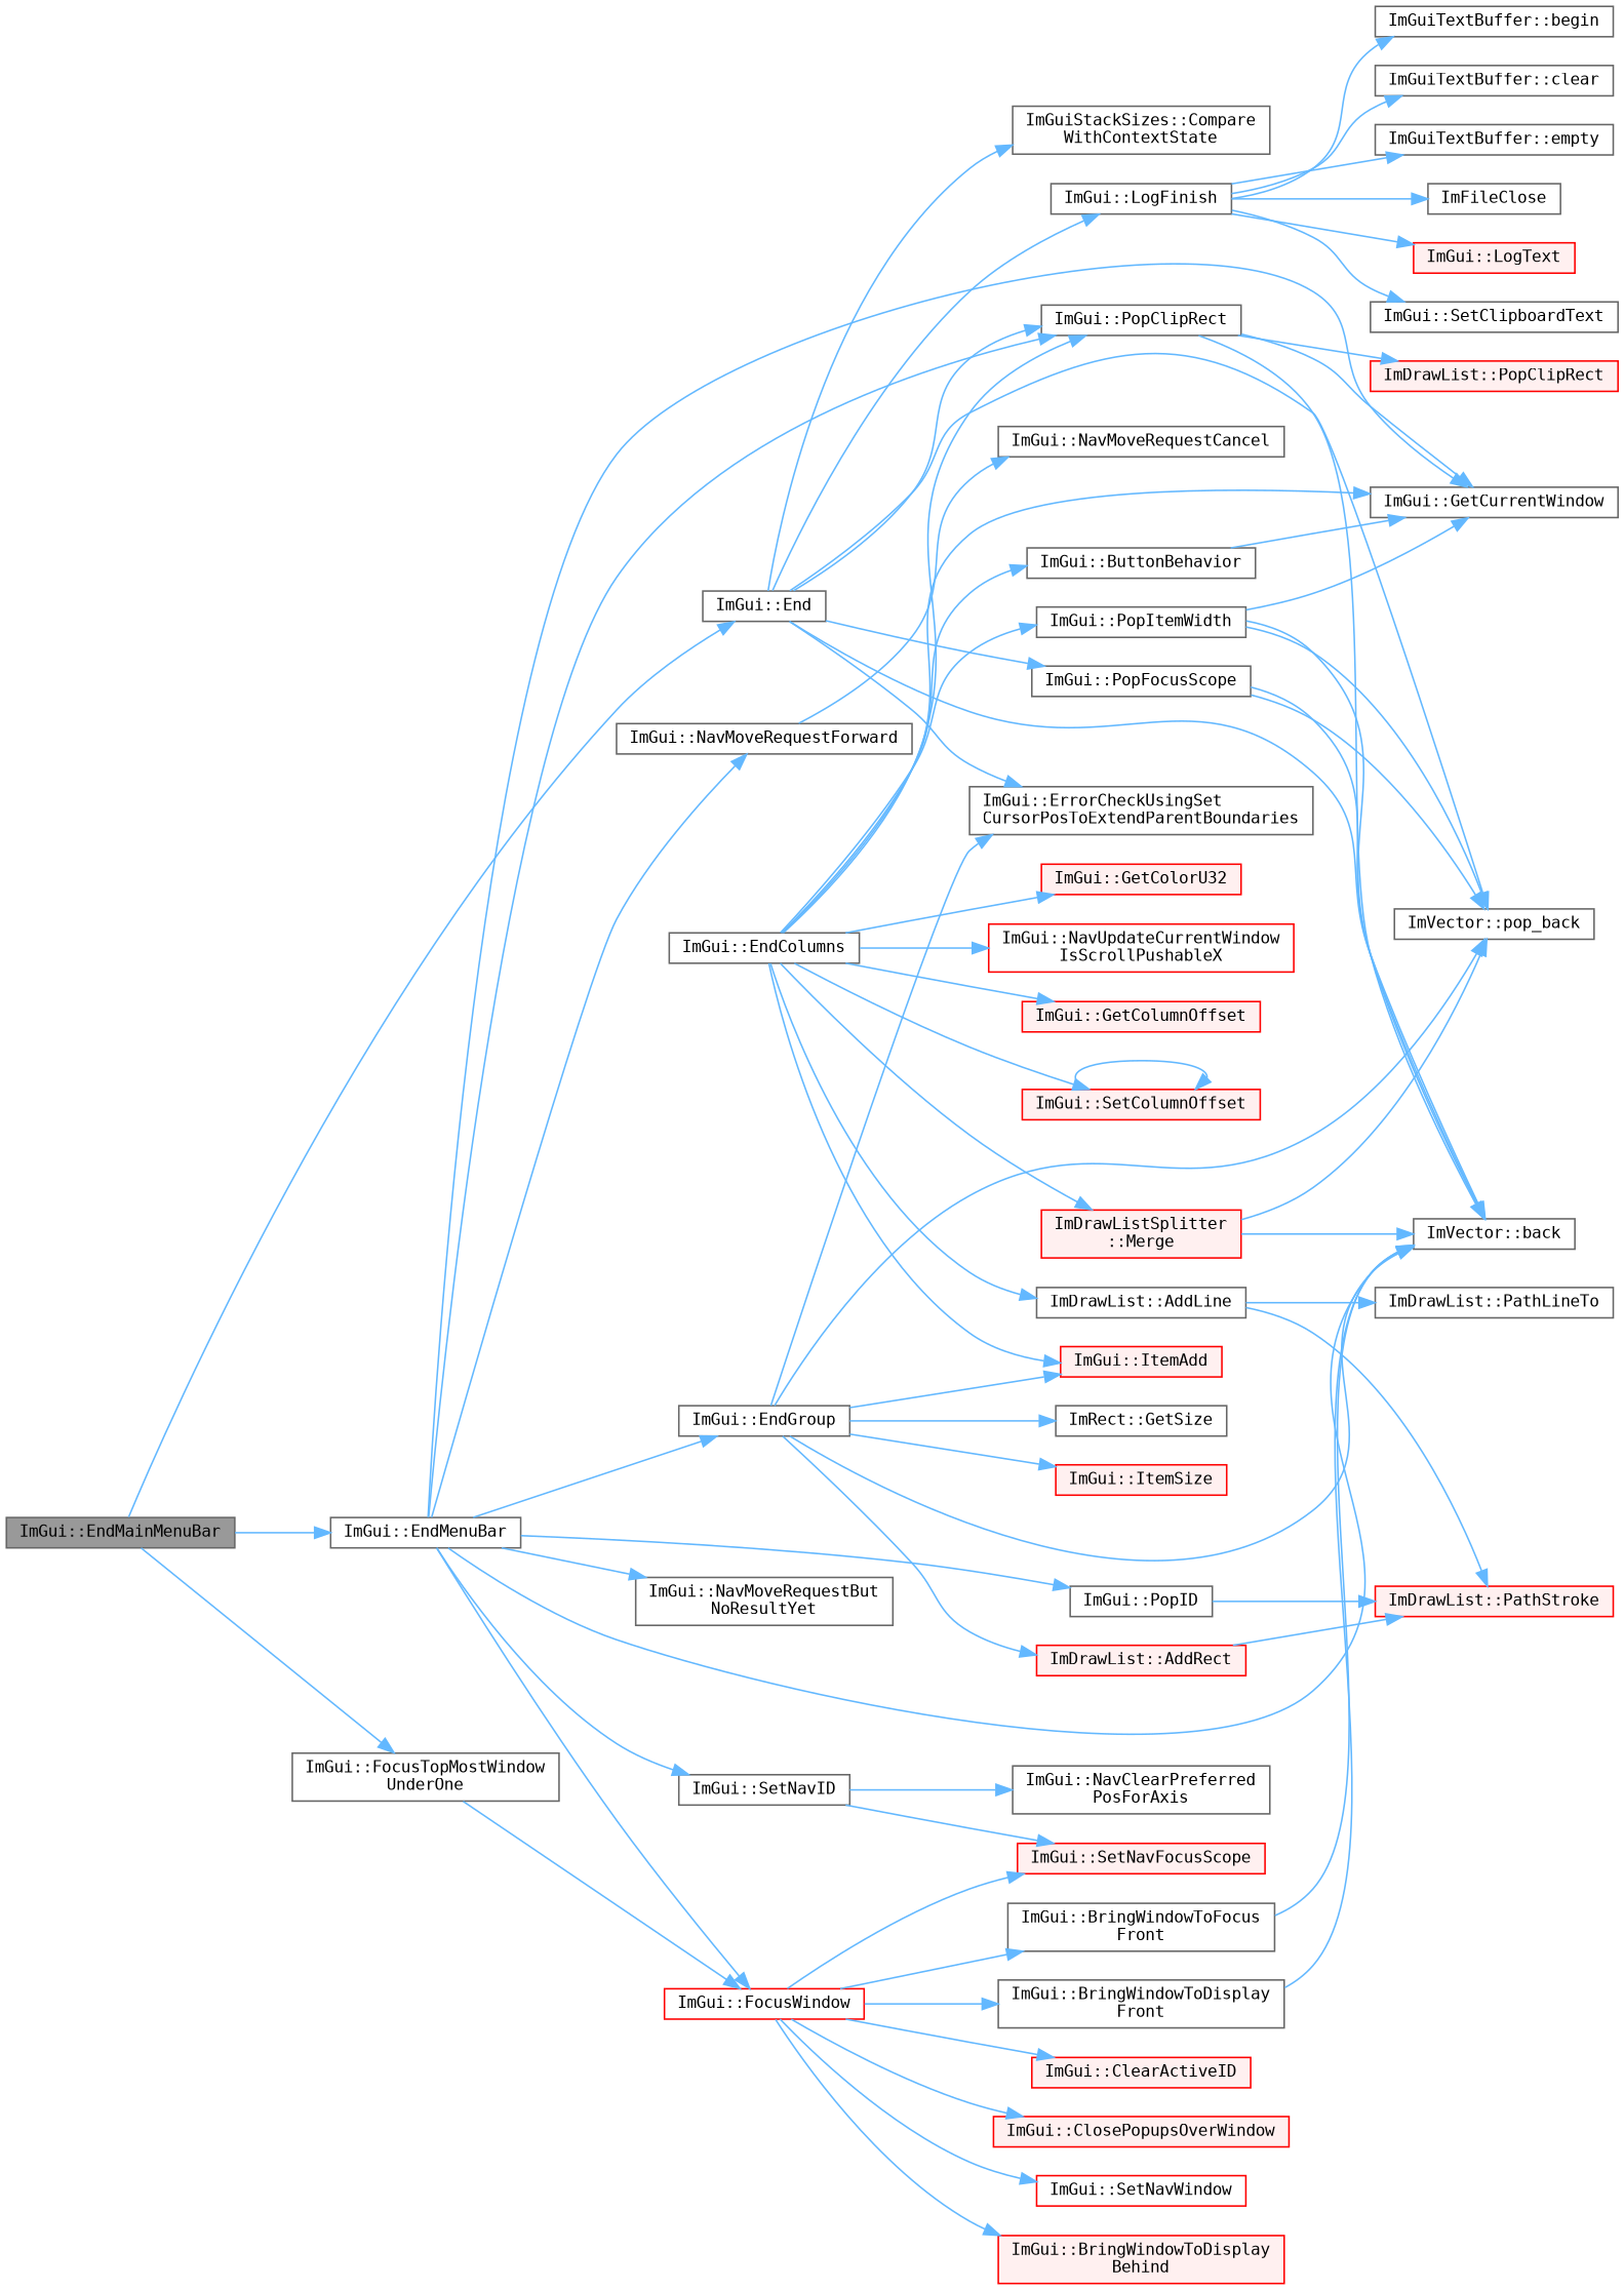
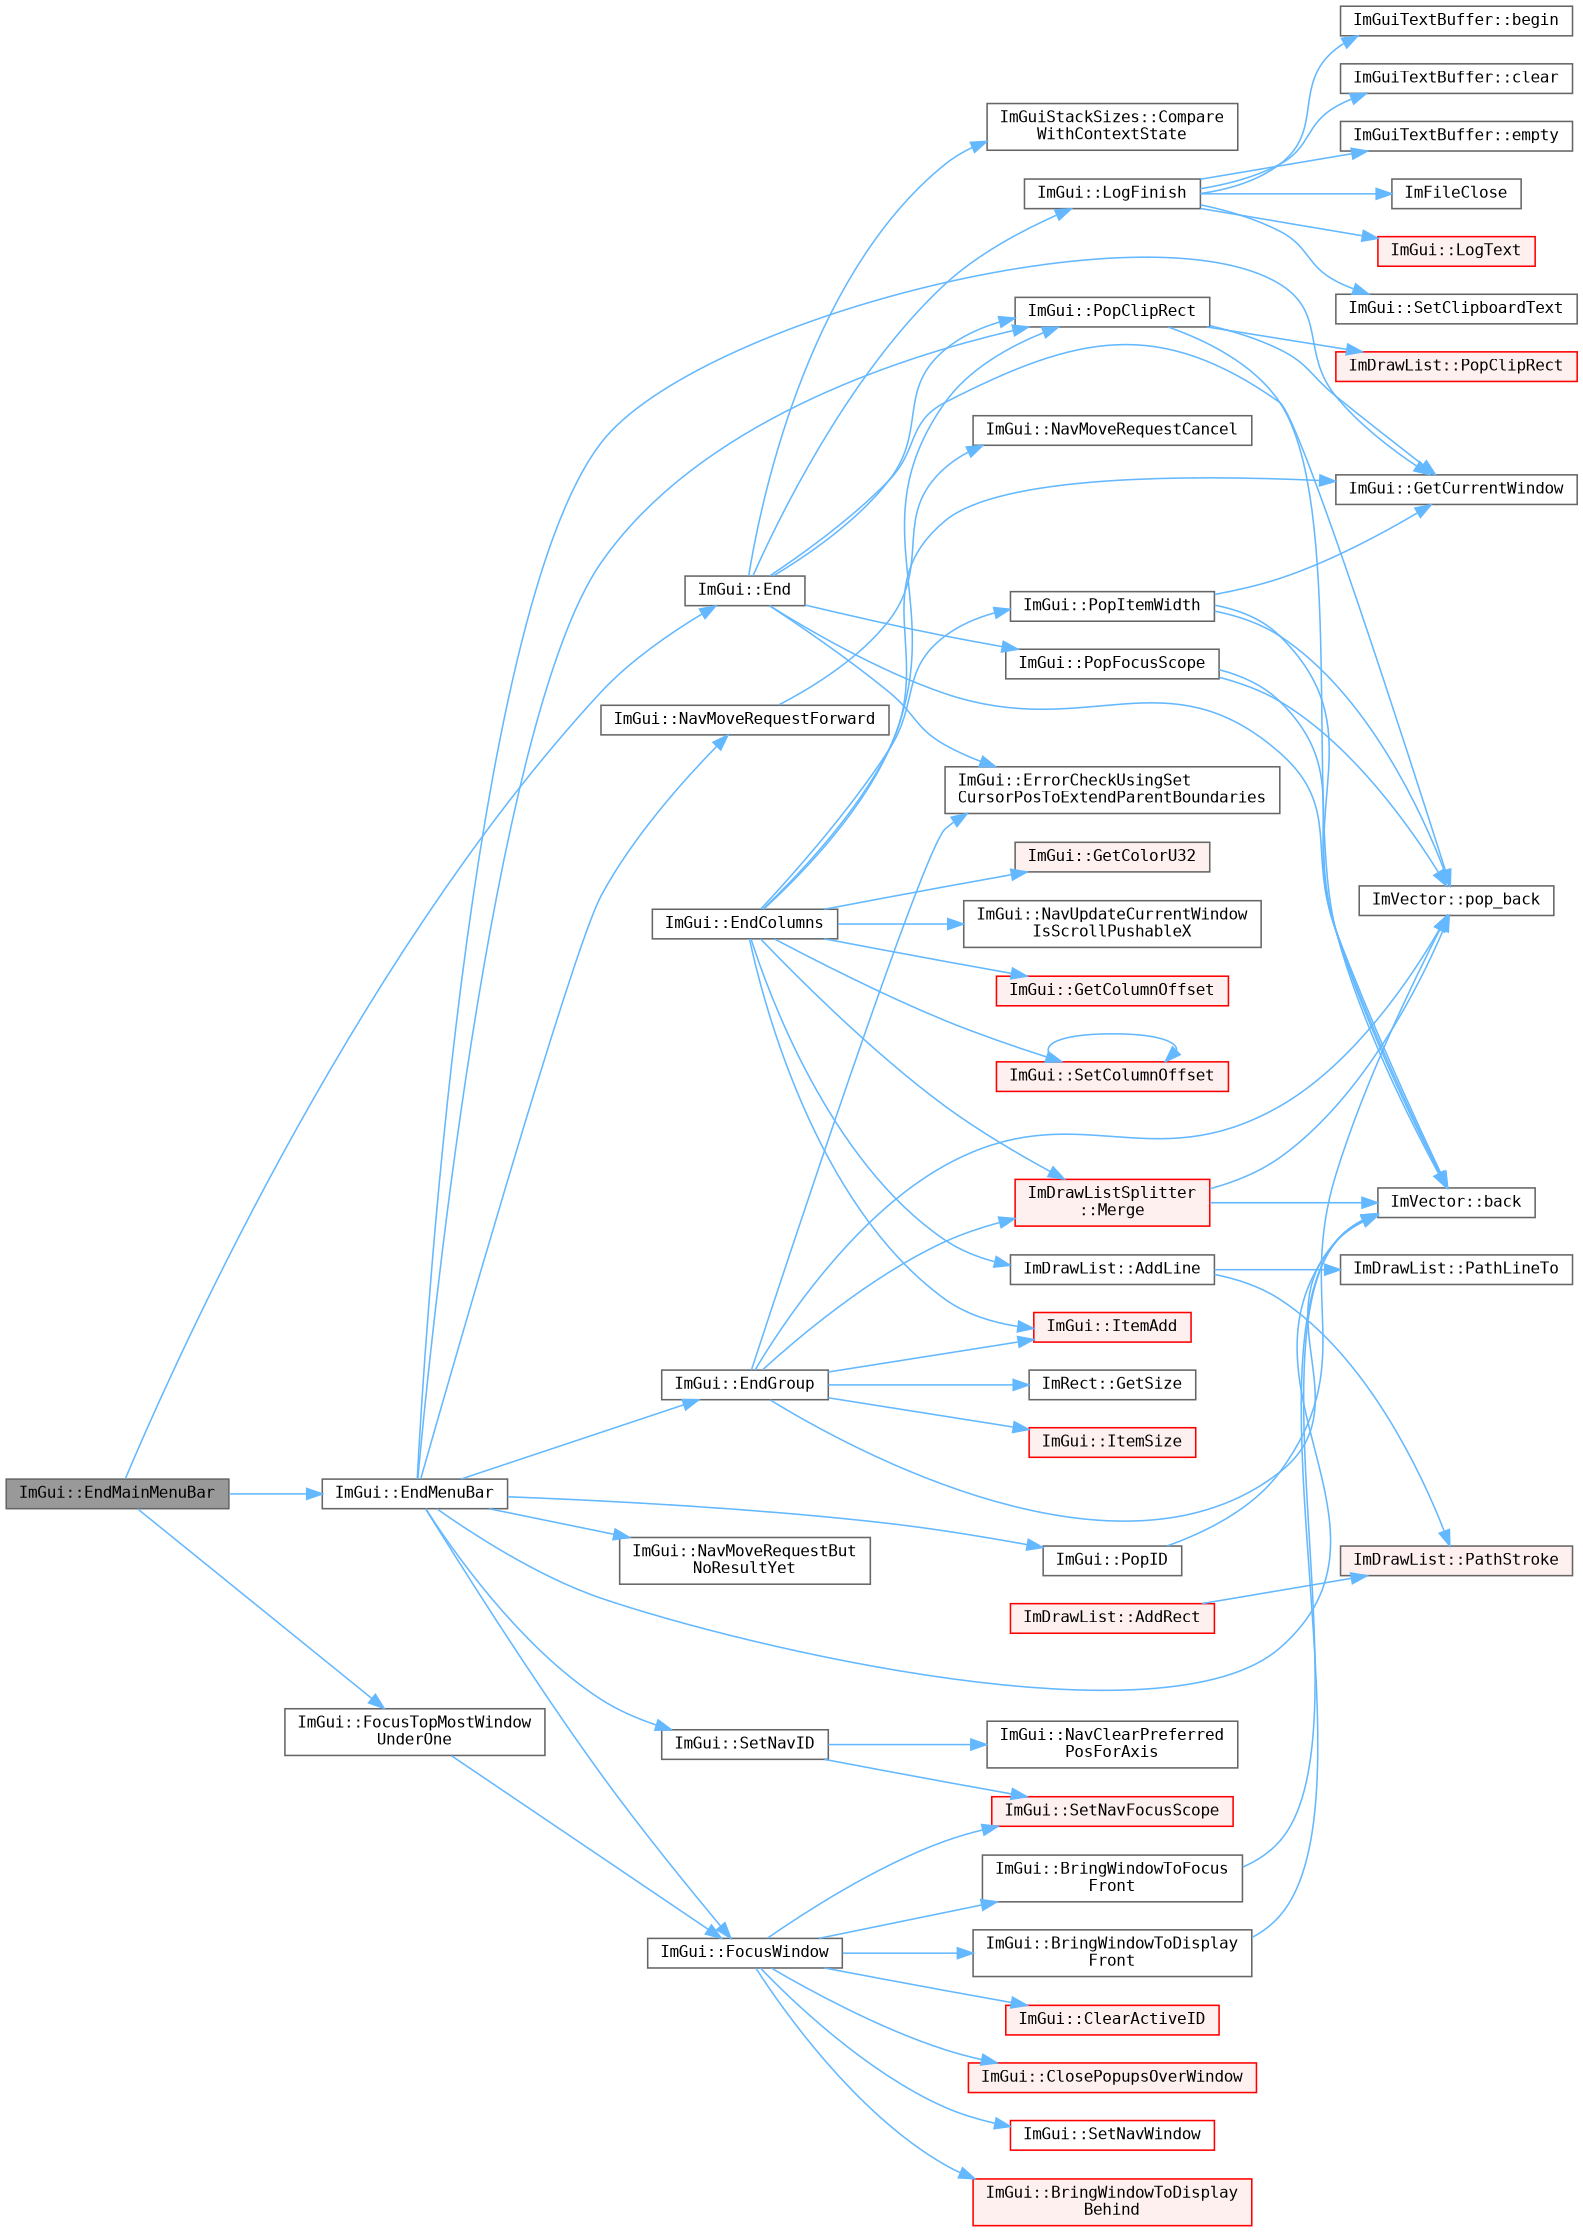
  digraph {
    fontname="DejaVu Sans Mono"
    rankdir=LR
    node [color=grey40 fillcolor=white fontname="DejaVu Sans Mono" fontsize=10 shape=box style=filled]
    edge [color=steelblue1 fontname="DejaVu Sans Mono" fontsize=10 labelfontname=Helvetica labelfontsize=10 style=solid]
    n1 [color=gray40 fillcolor=grey60 fontcolor=black height=0.2 label="ImGui::EndMainMenuBar" width=0.4]
    n2 [height=0.2 label="ImGui::End" width=0.4]
    n3 [height=0.2 label="ImGui::EndMenuBar" width=0.4]
    n4 [height=0.2 label="ImGui::FocusTopMostWindow\lUnderOne" width=0.4]
    n5 [height=0.2 label="ImVector::back" width=0.4]
    n6 [height=0.2 label="ImGuiStackSizes::Compare\lWithContextState" width=0.4]
    n7 [height=0.2 label="ImVector::pop_back" width=0.4]
    n8 [height=0.2 label="ImGui::PopClipRect" width=0.4]
    n9 [height=0.2 label="ImGui::ErrorCheckUsingSet\lCursorPosToExtendParentBoundaries" width=0.4]
    n10 [height=0.2 label="ImGui::LogFinish" width=0.4]
    n11 [height=0.2 label="ImGui::PopFocusScope" width=0.4]
    n12 [height=0.2 label="ImGui::GetCurrentWindow" width=0.4]
    n13 [height=0.2 label="ImGui::EndGroup" width=0.4]
-   n14 [color=red height=0.2 label="ImGui::FocusWindow" width=0.4]
+   n14 [height=0.2 label="ImGui::FocusWindow" width=0.4]
    n15 [height=0.2 label="ImGui::NavMoveRequestBut\lNoResultYet" width=0.4]
    n16 [height=0.2 label="ImGui::NavMoveRequestForward" width=0.4]
    n17 [height=0.2 label="ImGui::PopID" width=0.4]
    n18 [height=0.2 label="ImGui::SetNavID" width=0.4]
    n19 [height=0.2 label="ImGui::EndColumns" width=0.4]
    n20 [height=0.2 label="ImDrawList::AddLine" width=0.4]
-   n21 [height=0.2 label="ImGui::ButtonBehavior" width=0.4]
-   n22 [color=red fillcolor="#FFF0F0" height=0.2 label="ImGui::GetColorU32" width=0.4]
+   n22 [fillcolor="#FFF0F0" height=0.2 label="ImGui::GetColorU32" width=0.4]
    n23 [color=red fillcolor="#FFF0F0" height=0.2 label="ImGui::GetColumnOffset" width=0.4]
    n24 [color=red fillcolor="#FFF0F0" height=0.2 label="ImGui::ItemAdd" width=0.4]
    n25 [color=red fillcolor="#FFF0F0" height=0.2 label="ImDrawListSplitter\l::Merge" width=0.4]
-   n26 [color=red height=0.2 label="ImGui::NavUpdateCurrentWindow\lIsScrollPushableX" width=0.4]
+   n26 [height=0.2 label="ImGui::NavUpdateCurrentWindow\lIsScrollPushableX" width=0.4]
    n27 [height=0.2 label="ImGui::PopItemWidth" width=0.4]
    n28 [color=red fillcolor="#FFF0F0" height=0.2 label="ImGui::SetColumnOffset" width=0.4]
    n29 [color=red fillcolor="#FFF0F0" height=0.2 label="ImDrawList::PopClipRect" width=0.4]
    n30 [height=0.2 label="ImGuiTextBuffer::begin" width=0.4]
    n31 [height=0.2 label="ImGuiTextBuffer::clear" width=0.4]
    n32 [height=0.2 label="ImGuiTextBuffer::empty" width=0.4]
    n33 [height=0.2 label=ImFileClose width=0.4]
    n34 [color=red fillcolor="#FFF0F0" height=0.2 label="ImGui::LogText" width=0.4]
    n35 [height=0.2 label="ImGui::SetClipboardText" width=0.4]
    n36 [height=0.2 label="ImDrawList::PathLineTo" width=0.4]
-   n37 [color=red fillcolor="#FFF0F0" height=0.2 label="ImDrawList::PathStroke" width=0.4]
+   n37 [fillcolor="#FFF0F0" height=0.2 label="ImDrawList::PathStroke" width=0.4]
    n38 [color=red fillcolor="#FFF0F0" height=0.2 label="ImDrawList::AddRect" width=0.4]
    n39 [height=0.2 label="ImRect::GetSize" width=0.4]
    n40 [color=red fillcolor="#FFF0F0" height=0.2 label="ImGui::ItemSize" width=0.4]
    n41 [color=red fillcolor="#FFF0F0" height=0.2 label="ImGui::BringWindowToDisplay\lBehind" width=0.4]
    n42 [height=0.2 label="ImGui::BringWindowToDisplay\lFront" width=0.4]
    n43 [height=0.2 label="ImGui::BringWindowToFocus\lFront" width=0.4]
    n44 [color=red fillcolor="#FFF0F0" height=0.2 label="ImGui::ClearActiveID" width=0.4]
    n45 [color=red fillcolor="#FFF0F0" height=0.2 label="ImGui::ClosePopupsOverWindow" width=0.4]
    n46 [color=red fillcolor="#FFF0F0" height=0.2 label="ImGui::SetNavFocusScope" width=0.4]
    n47 [color=red height=0.2 label="ImGui::SetNavWindow" width=0.4]
    n48 [height=0.2 label="ImGui::NavMoveRequestCancel" width=0.4]
    n49 [height=0.2 label="ImGui::NavClearPreferred\lPosForAxis" width=0.4]
    n1 -> n2
    n1 -> n3
    n1 -> n4
    n2 -> n5
    n2 -> n6
    n2 -> n7
    n2 -> n8
    n2 -> n9
    n2 -> n10
    n2 -> n11
    n3 -> n5
    n3 -> n8
    n3 -> n12
    n3 -> n13
    n3 -> n14
    n3 -> n15
    n3 -> n16
    n3 -> n17
    n3 -> n18
    n4 -> n14
    n8 -> n5
    n8 -> n12
    n8 -> n29
    n10 -> n30
    n10 -> n31
    n10 -> n32
    n10 -> n33
    n10 -> n34
    n10 -> n35
    n11 -> n5
    n11 -> n7
    n13 -> n5
    n13 -> n7
    n13 -> n9
    n13 -> n24
-   n13 -> n38
+   n13 -> n25
    n13 -> n39
    n13 -> n40
    n14 -> n41
    n14 -> n42
    n14 -> n43
    n14 -> n44
    n14 -> n45
    n14 -> n46
    n14 -> n47
    n16 -> n48
-   n17 -> n37
+   n17 -> n7
    n18 -> n46
    n18 -> n49
    n19 -> n8
    n19 -> n12
    n19 -> n20
-   n19 -> n21
    n19 -> n22
    n19 -> n23
    n19 -> n24
    n19 -> n25
    n19 -> n26
    n19 -> n27
    n19 -> n28
    n20 -> n36
    n20 -> n37
-   n21 -> n12
    n25 -> n5
    n25 -> n7
    n27 -> n5
    n27 -> n7
    n27 -> n12
    n28 -> n28
    n38 -> n37
    n42 -> n5
    n43 -> n5
  }
